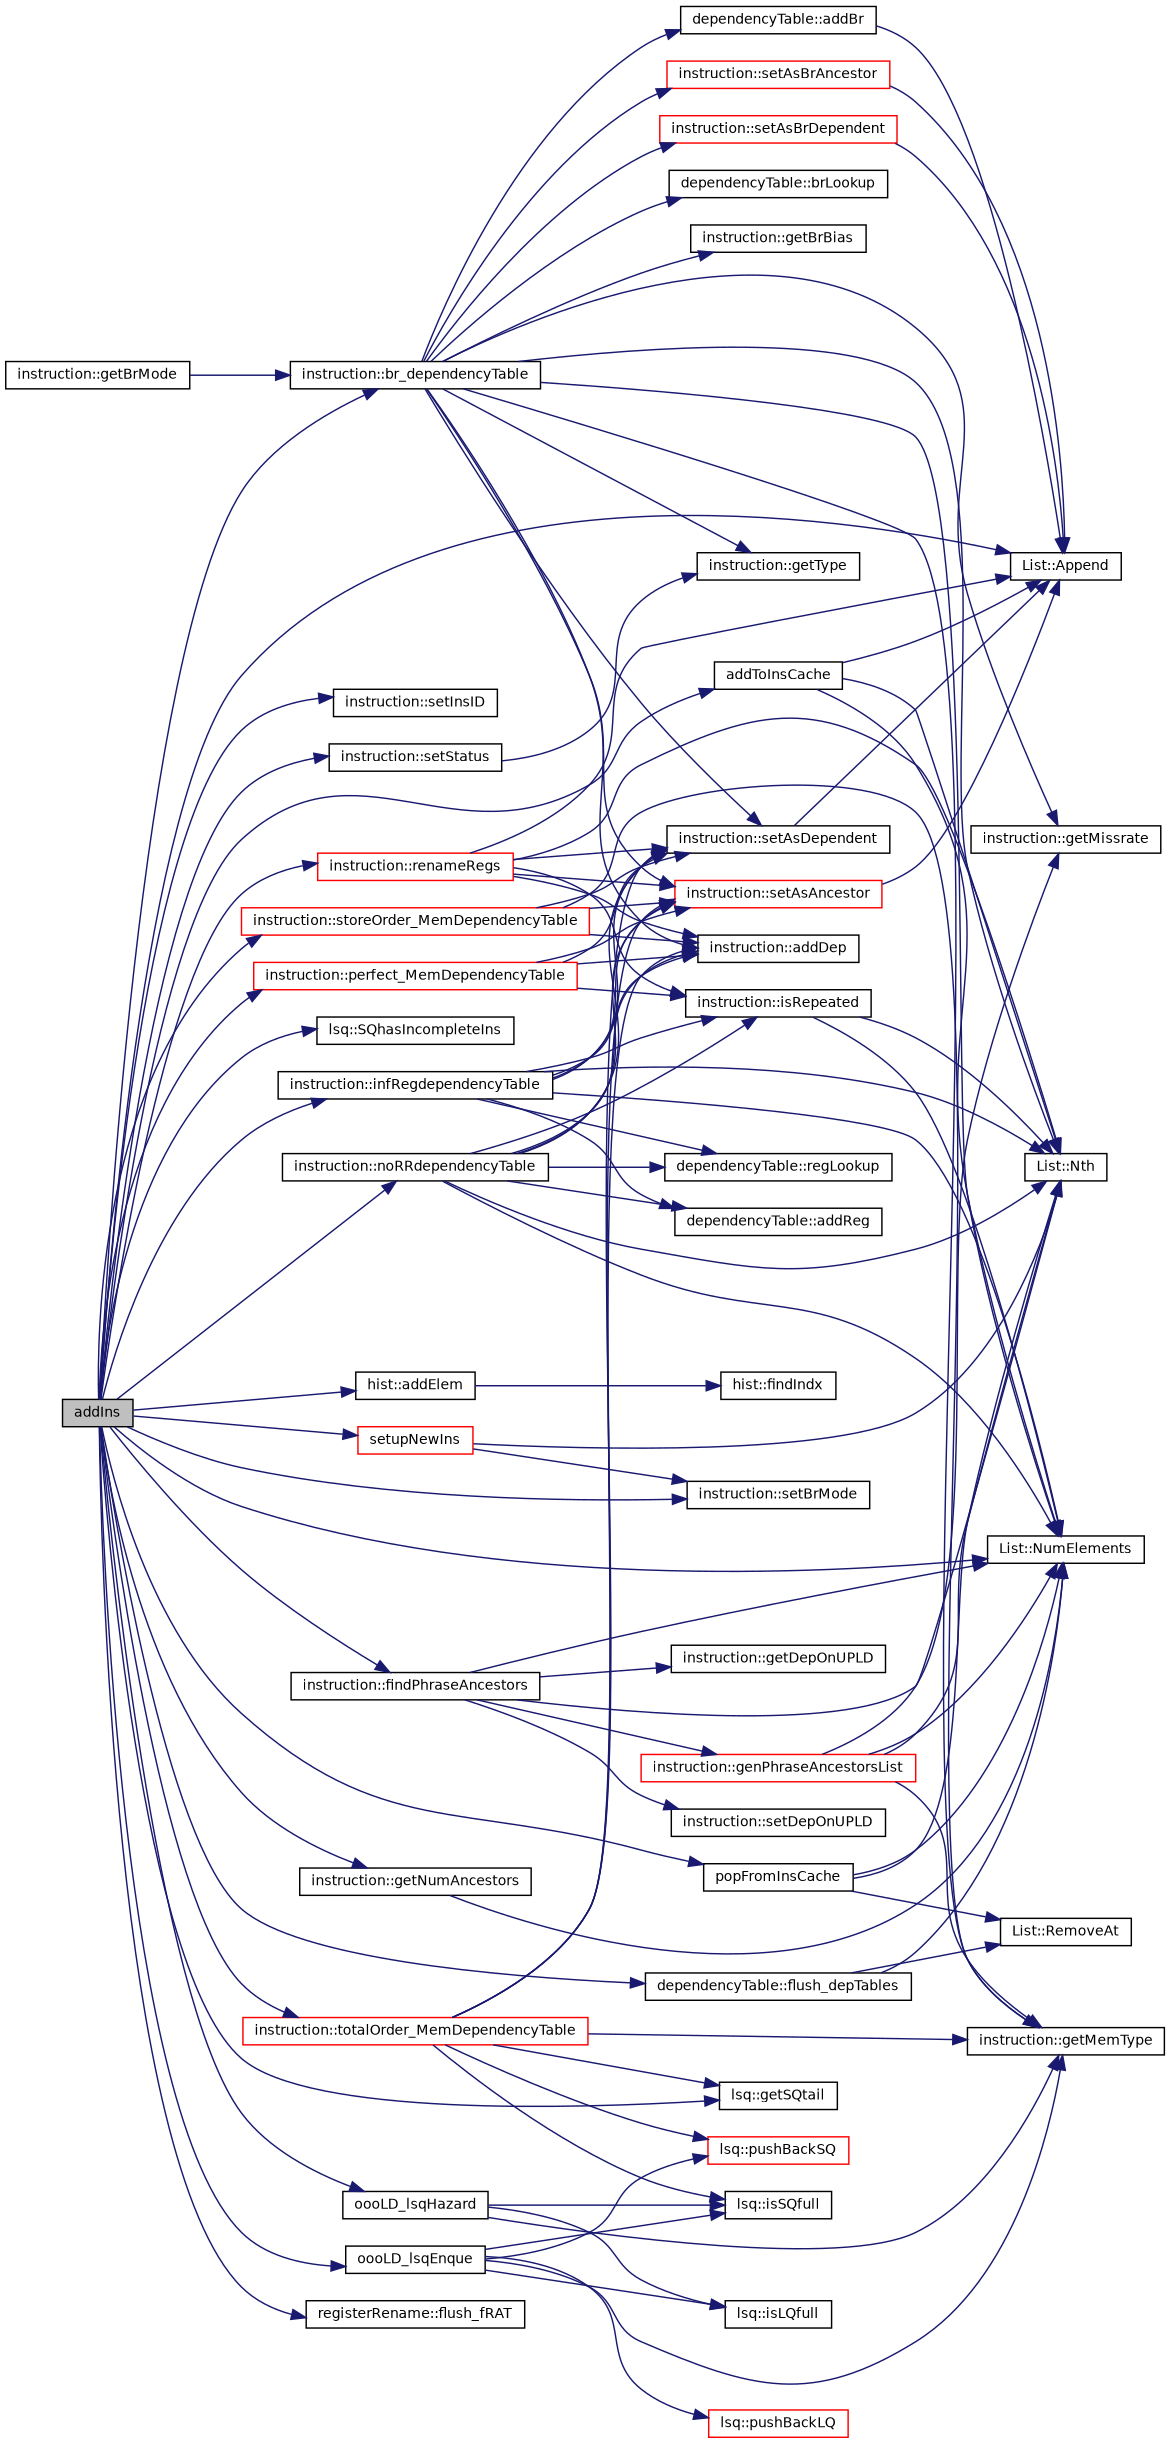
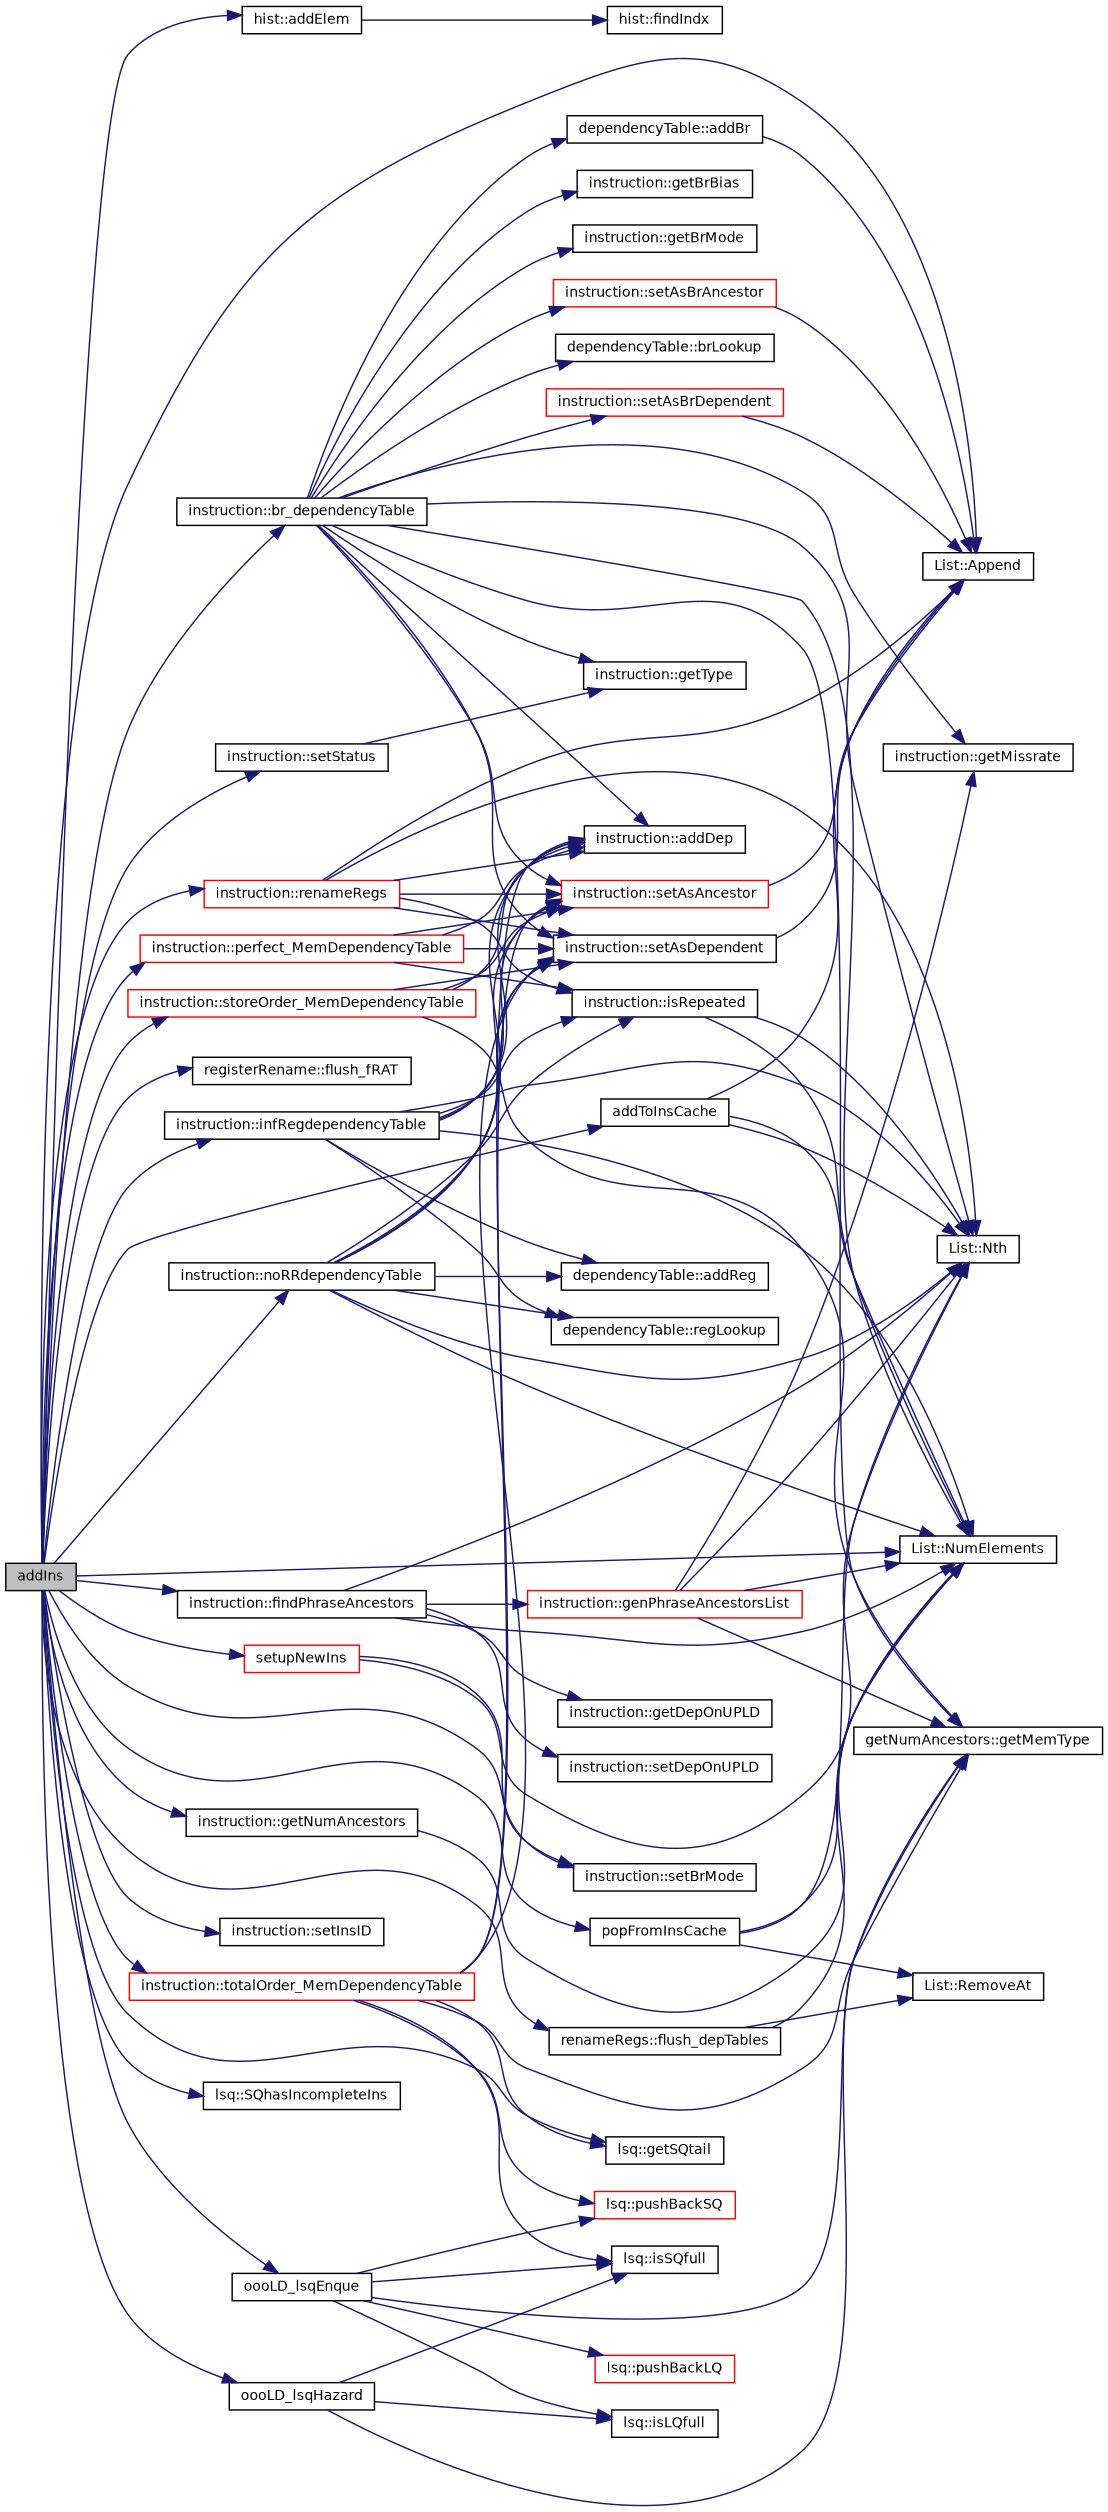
  digraph {
    rankdir=LR
    node [color=black fillcolor=white fontname=Helvetica fontsize=10 shape=record style=filled]
    edge [color=midnightblue fontname=Helvetica fontsize=10 labelfontname=Helvetica labelfontsize=10 style=solid]
    n1 [fillcolor=grey75 fontcolor=black height=0.2 label=addIns width=0.4]
    n2 [height=0.2 label="hist::addElem" width=0.4]
    n3 [height=0.2 label=addToInsCache width=0.4]
    n4 [height=0.2 label="List::Append" width=0.4]
    n5 [height=0.2 label="List::NumElements" width=0.4]
    n6 [height=0.2 label="instruction::br_dependencyTable" width=0.4]
    n7 [height=0.2 label="instruction::findPhraseAncestors" width=0.4]
-   n8 [height=0.2 label="dependencyTable::flush_depTables" width=0.4]
+   n8 [height=0.2 label="renameRegs::flush_depTables" width=0.4]
    n9 [height=0.2 label="registerRename::flush_fRAT" width=0.4]
    n10 [height=0.2 label="instruction::getNumAncestors" width=0.4]
    n11 [height=0.2 label="lsq::getSQtail" width=0.4]
    n12 [height=0.2 label="instruction::infRegdependencyTable" width=0.4]
    n13 [height=0.2 label="instruction::noRRdependencyTable" width=0.4]
    n14 [height=0.2 label=oooLD_lsqEnque width=0.4]
    n15 [height=0.2 label=oooLD_lsqHazard width=0.4]
    n16 [color=red height=0.2 label="instruction::perfect_MemDependencyTable" width=0.4]
    n17 [height=0.2 label=popFromInsCache width=0.4]
    n18 [color=red height=0.2 label="instruction::renameRegs" width=0.4]
    n19 [height=0.2 label="instruction::setBrMode" width=0.4]
    n20 [height=0.2 label="instruction::setInsID" width=0.4]
    n21 [height=0.2 label="instruction::setStatus" width=0.4]
    n22 [color=red height=0.2 label=setupNewIns width=0.4]
    n23 [height=0.2 label="lsq::SQhasIncompleteIns" width=0.4]
    n24 [color=red height=0.2 label="instruction::storeOrder_MemDependencyTable" width=0.4]
    n25 [color=red height=0.2 label="instruction::totalOrder_MemDependencyTable" width=0.4]
    n26 [height=0.2 label="hist::findIndx" width=0.4]
    n27 [height=0.2 label="List::Nth" width=0.4]
    n28 [height=0.2 label="dependencyTable::addBr" width=0.4]
    n29 [height=0.2 label="instruction::addDep" width=0.4]
    n30 [height=0.2 label="dependencyTable::brLookup" width=0.4]
    n31 [height=0.2 label="instruction::getBrBias" width=0.4]
    n32 [height=0.2 label="instruction::getBrMode" width=0.4]
-   n33 [height=0.2 label="instruction::getMemType" width=0.4]
+   n33 [height=0.2 label="getNumAncestors::getMemType" width=0.4]
    n34 [height=0.2 label="instruction::getMissrate" width=0.4]
    n35 [height=0.2 label="instruction::getType" width=0.4]
    n36 [color=red height=0.2 label="instruction::setAsAncestor" width=0.4]
    n37 [color=red height=0.2 label="instruction::setAsBrAncestor" width=0.4]
    n38 [color=red height=0.2 label="instruction::setAsBrDependent" width=0.4]
    n39 [height=0.2 label="instruction::setAsDependent" width=0.4]
    n40 [color=red height=0.2 label="instruction::genPhraseAncestorsList" width=0.4]
    n41 [height=0.2 label="instruction::getDepOnUPLD" width=0.4]
    n42 [height=0.2 label="instruction::setDepOnUPLD" width=0.4]
    n43 [height=0.2 label="List::RemoveAt" width=0.4]
    n44 [height=0.2 label="dependencyTable::addReg" width=0.4]
    n45 [height=0.2 label="instruction::isRepeated" width=0.4]
    n46 [height=0.2 label="dependencyTable::regLookup" width=0.4]
    n47 [height=0.2 label="lsq::isLQfull" width=0.4]
    n48 [height=0.2 label="lsq::isSQfull" width=0.4]
    n49 [color=red height=0.2 label="lsq::pushBackLQ" width=0.4]
    n50 [color=red height=0.2 label="lsq::pushBackSQ" width=0.4]
    n1 -> n2
    n1 -> n3
    n1 -> n4
    n1 -> n5
    n1 -> n6
    n1 -> n7
    n1 -> n8
    n1 -> n9
    n1 -> n10
    n1 -> n11
    n1 -> n12
    n1 -> n13
    n1 -> n14
    n1 -> n15
    n1 -> n16
    n1 -> n17
    n1 -> n18
    n1 -> n19
    n1 -> n20
    n1 -> n21
    n1 -> n22
    n1 -> n23
    n1 -> n24
    n1 -> n25
    n2 -> n26
    n3 -> n4
    n3 -> n5
    n3 -> n27
    n6 -> n5
    n6 -> n27
    n6 -> n28
    n6 -> n29
    n6 -> n30
    n6 -> n31
-   n32 -> n6
+   n6 -> n32
    n6 -> n33
    n6 -> n34
    n6 -> n35
    n6 -> n36
    n6 -> n37
    n6 -> n38
    n6 -> n39
    n7 -> n5
    n7 -> n27
    n7 -> n40
    n7 -> n41
    n7 -> n42
    n8 -> n5
    n8 -> n43
    n10 -> n5
    n12 -> n5
    n12 -> n27
    n12 -> n29
    n12 -> n36
    n12 -> n39
    n12 -> n44
    n12 -> n45
    n12 -> n46
    n13 -> n5
    n13 -> n27
    n13 -> n29
    n13 -> n36
    n13 -> n39
    n13 -> n44
    n13 -> n45
    n13 -> n46
    n14 -> n33
    n14 -> n47
    n14 -> n48
    n14 -> n49
    n14 -> n50
    n15 -> n33
    n15 -> n47
    n15 -> n48
    n16 -> n29
    n16 -> n36
    n16 -> n39
    n16 -> n45
    n17 -> n5
    n17 -> n27
    n17 -> n43
    n18 -> n4
    n18 -> n27
    n18 -> n29
    n18 -> n36
    n18 -> n39
    n18 -> n45
    n21 -> n35
    n22 -> n19
    n22 -> n27
    n24 -> n29
    n24 -> n33
    n24 -> n36
    n24 -> n39
    n25 -> n11
    n25 -> n29
    n25 -> n33
    n25 -> n36
    n25 -> n39
    n25 -> n48
    n25 -> n50
    n28 -> n4
    n36 -> n4
    n37 -> n4
    n38 -> n4
    n39 -> n4
    n40 -> n5
    n40 -> n27
    n40 -> n33
    n40 -> n34
    n45 -> n5
    n45 -> n27
  }
